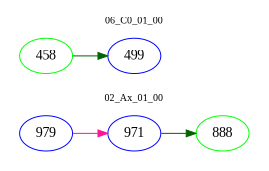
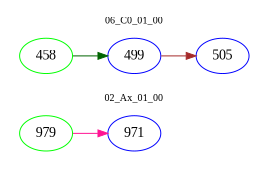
  digraph {
    fontname="Liberation Serif"
    rankdir=LR
    node [color=blue fontname="Liberation Serif"]
    edge [color=darkgreen fontname="Liberation Serif"]
    n1 [label=971]
-   n2 [color=green label=888]
-   n3 [label=979]
+   n3 [color=green label=979]
    n4 [label=499]
    n5 [color=green label=458]
+   n6 [label=505]
    subgraph cluster_1 {
      color=white
      fontsize=10
      label="02_Ax_01_00"
      n1
-     n2
      n3
    }
    subgraph cluster_2 {
      color=white
      fontsize=10
      label="06_C0_01_00"
      n4
      n5
+     n6
    }
-   n1 -> n2
    n3 -> n1 [color=deeppink]
+   n4 -> n6 [color=brown]
    n5 -> n4
  }
